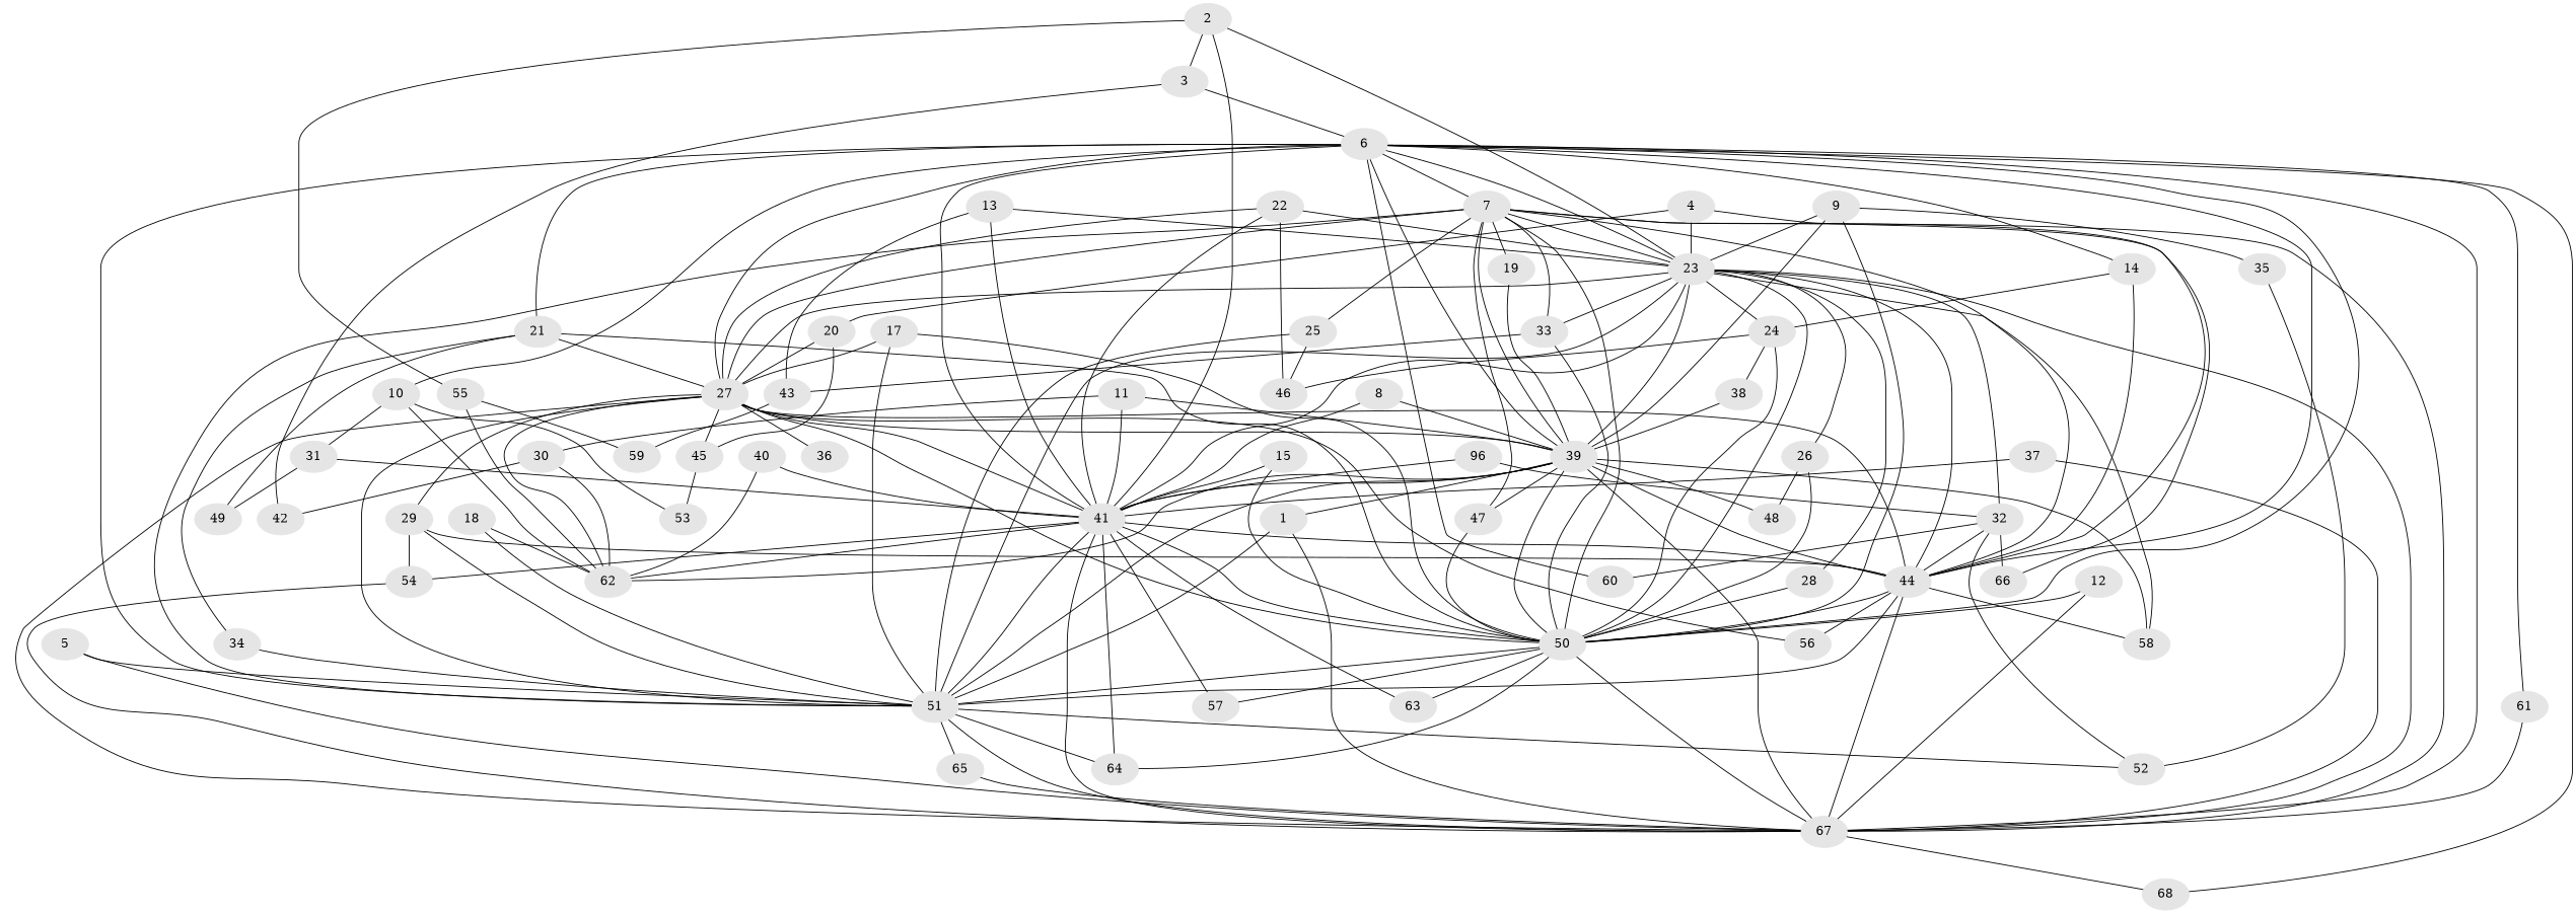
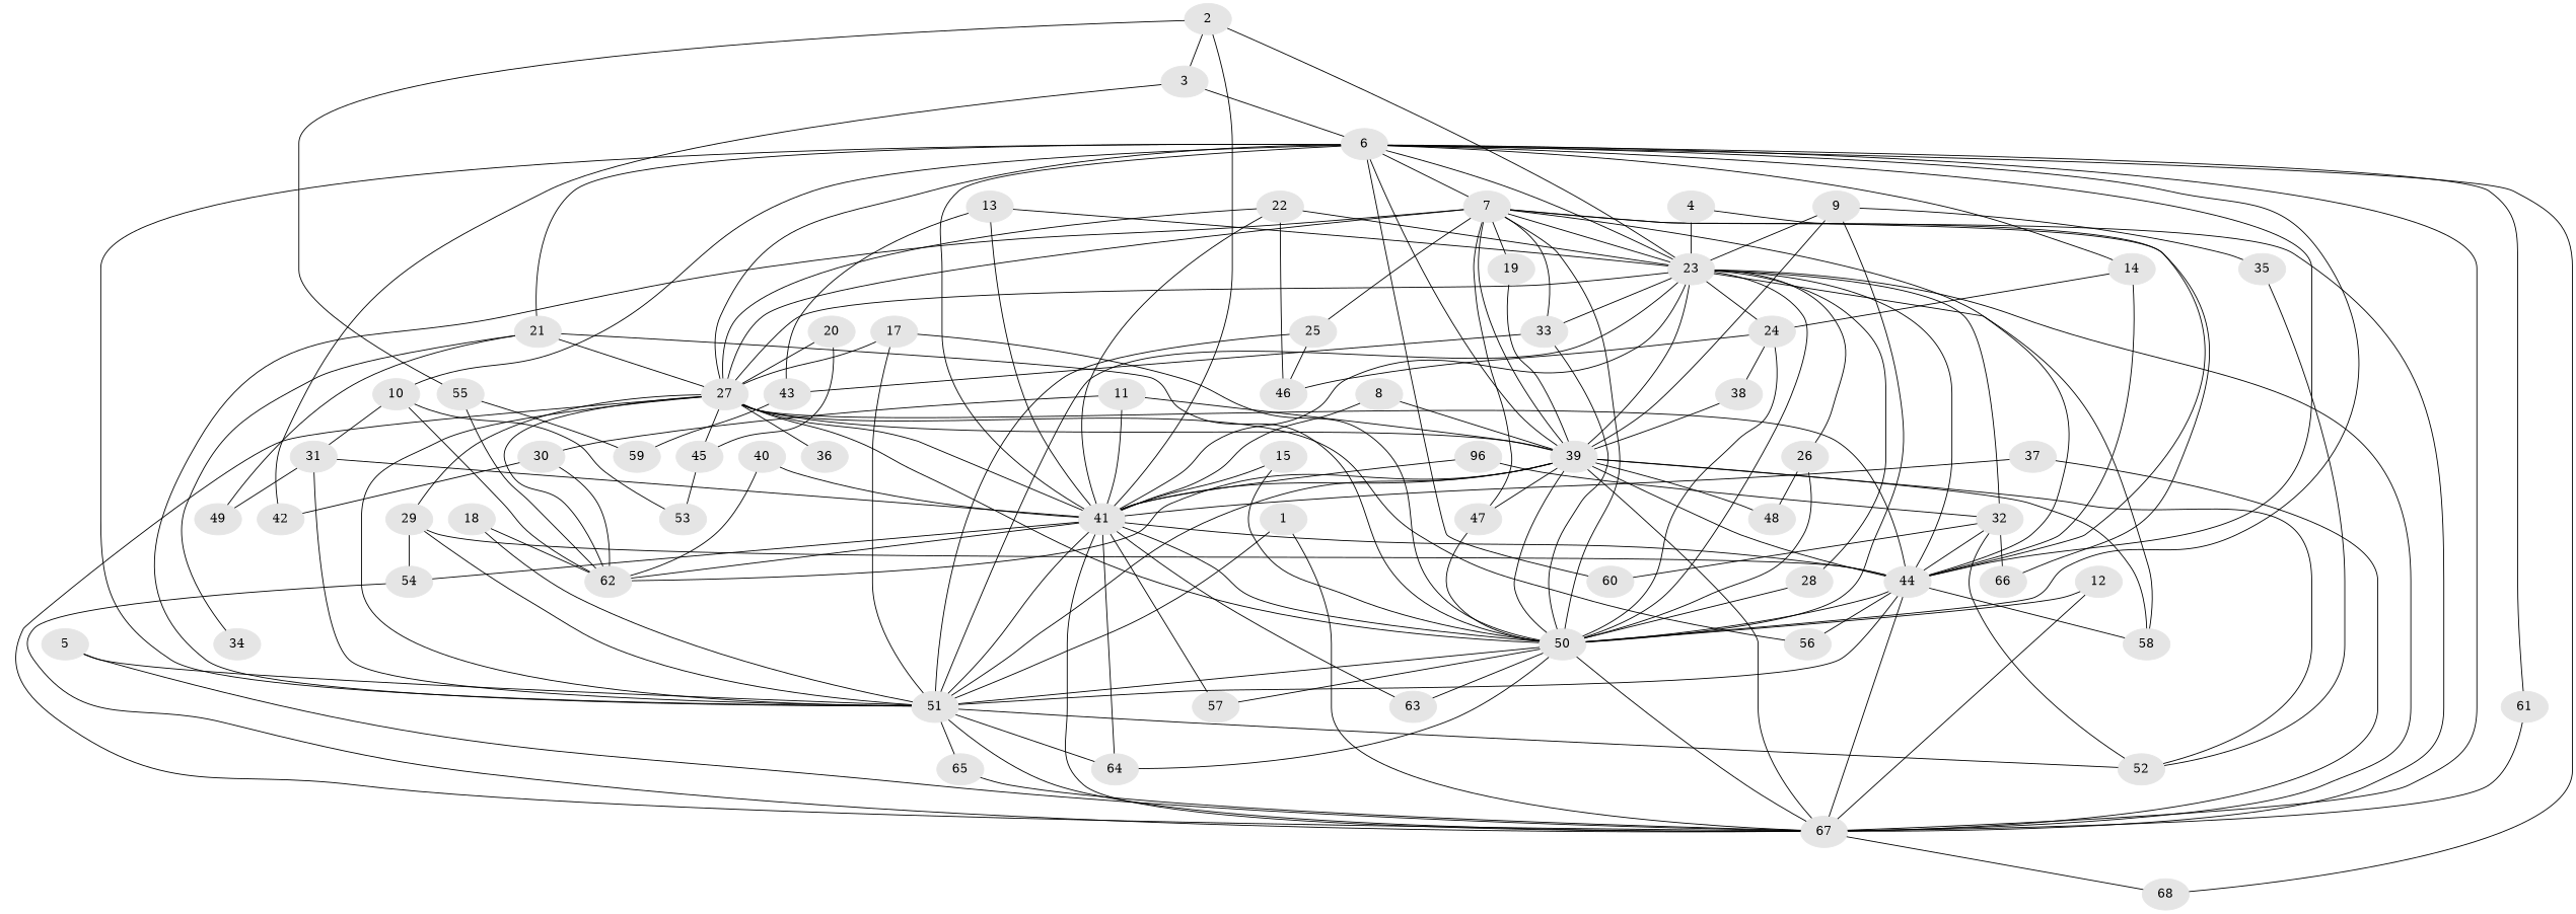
  graph {
    node [color=gray90 style=filled]
    edge [weight=1.0]
    1
    51
    67
    52
    64
    65
    68
    2
    3
    23
    41
    55
    6
    42
    44
    27
    39
    50
    33
    24
    32
    26
    28
    58
    62
    54
    57
    63
    59
    7
    10
    14
    21
    60
    61
    4
    20
    45
    56
    5
    19
    25
    47
    66
    31
    53
    34
    49
    29
    36
    48
    46
    43
    8
    9
    35
    11
    30
    12
    13
    38
    15
    n63 [label=96]
    17
    18
    22
    37
    40
    1 -- 51
    1 -- 67
    51 -- 67
    51 -- 52
    51 -- 64
    51 -- 65
    67 -- 68
    65 -- 67
    2 -- 3
    2 -- 23
    2 -- 41
    2 -- 55
    3 -- 6
    3 -- 42
    23 -- 51
    23 -- 67 [weight=2.0]
    23 -- 41
    23 -- 44
    23 -- 27
    23 -- 39 [weight=2.0]
    23 -- 50 [weight=3.0]
    23 -- 33
    23 -- 24
    23 -- 32
    23 -- 26
    23 -- 28
    23 -- 58
    41 -- 51
    41 -- 67
    41 -- 64
    41 -- 44 [weight=2.0]
    41 -- 50
    41 -- 62
    41 -- 54
    41 -- 57
    41 -- 63
    55 -- 62
    55 -- 59
    6 -- 51 [weight=2.0]
    6 -- 67
    6 -- 68
    6 -- 23
    6 -- 41 [weight=2.0]
    6 -- 44
    6 -- 27
    6 -- 39
    6 -- 50
    6 -- 7
    6 -- 10
    6 -- 14
    6 -- 21
    6 -- 60
    6 -- 61
    44 -- 51
    44 -- 67
    44 -- 50
    44 -- 58
    44 -- 56
    27 -- 51
    27 -- 67
    27 -- 41 [weight=2.0]
    27 -- 44
    27 -- 39
    27 -- 50
    27 -- 62
    27 -- 45
    27 -- 56
    27 -- 29
    27 -- 36
    39 -- 51
    39 -- 67
-   39 -- 1
+   39 -- 52
    39 -- 41 [weight=2.0]
    39 -- 44
    39 -- 50
    39 -- 58
    39 -- 62
    39 -- 47
    39 -- 48
    50 -- 51
    50 -- 67
    50 -- 64
    50 -- 57
    50 -- 63
    33 -- 50
    33 -- 43
    24 -- 50 [weight=2.0]
    24 -- 46
    24 -- 38
    32 -- 52
    32 -- 44 [weight=2.0]
    32 -- 60
    32 -- 66
    26 -- 50
    26 -- 48
    28 -- 50
    54 -- 67
    7 -- 51
    7 -- 67
    7 -- 23
    7 -- 44
    7 -- 27
    7 -- 39 [weight=2.0]
    7 -- 50
    7 -- 33
    7 -- 19
    7 -- 25
    7 -- 47
    7 -- 66
    10 -- 62
    10 -- 31
    10 -- 53
    14 -- 44
    14 -- 24
    21 -- 27
    21 -- 50
    21 -- 34
    21 -- 49
    61 -- 67
    4 -- 23
    4 -- 44
-   4 -- 20
    20 -- 27
    20 -- 45
    45 -- 53
    5 -- 51
    5 -- 67
    19 -- 39
    25 -- 51
    25 -- 46
    47 -- 50
    31 -- 41
    31 -- 49
-   34 -- 51
+   31 -- 51
    29 -- 51
    29 -- 44
    29 -- 54
    43 -- 59
    8 -- 41
    8 -- 39
    9 -- 23
    9 -- 39
    9 -- 50
    9 -- 35
    35 -- 52
    11 -- 41
    11 -- 39
    11 -- 30
    30 -- 42
    30 -- 62
    12 -- 67
    12 -- 50
    13 -- 23
    13 -- 41
    13 -- 43
    38 -- 39
    15 -- 41
    15 -- 50
    n63 -- 41
    n63 -- 32
    17 -- 51
    17 -- 27
    17 -- 50
    18 -- 51
    18 -- 62
    22 -- 23
    22 -- 41
    22 -- 27
    22 -- 46
    37 -- 67
    37 -- 41
    40 -- 41
    40 -- 62
  }
